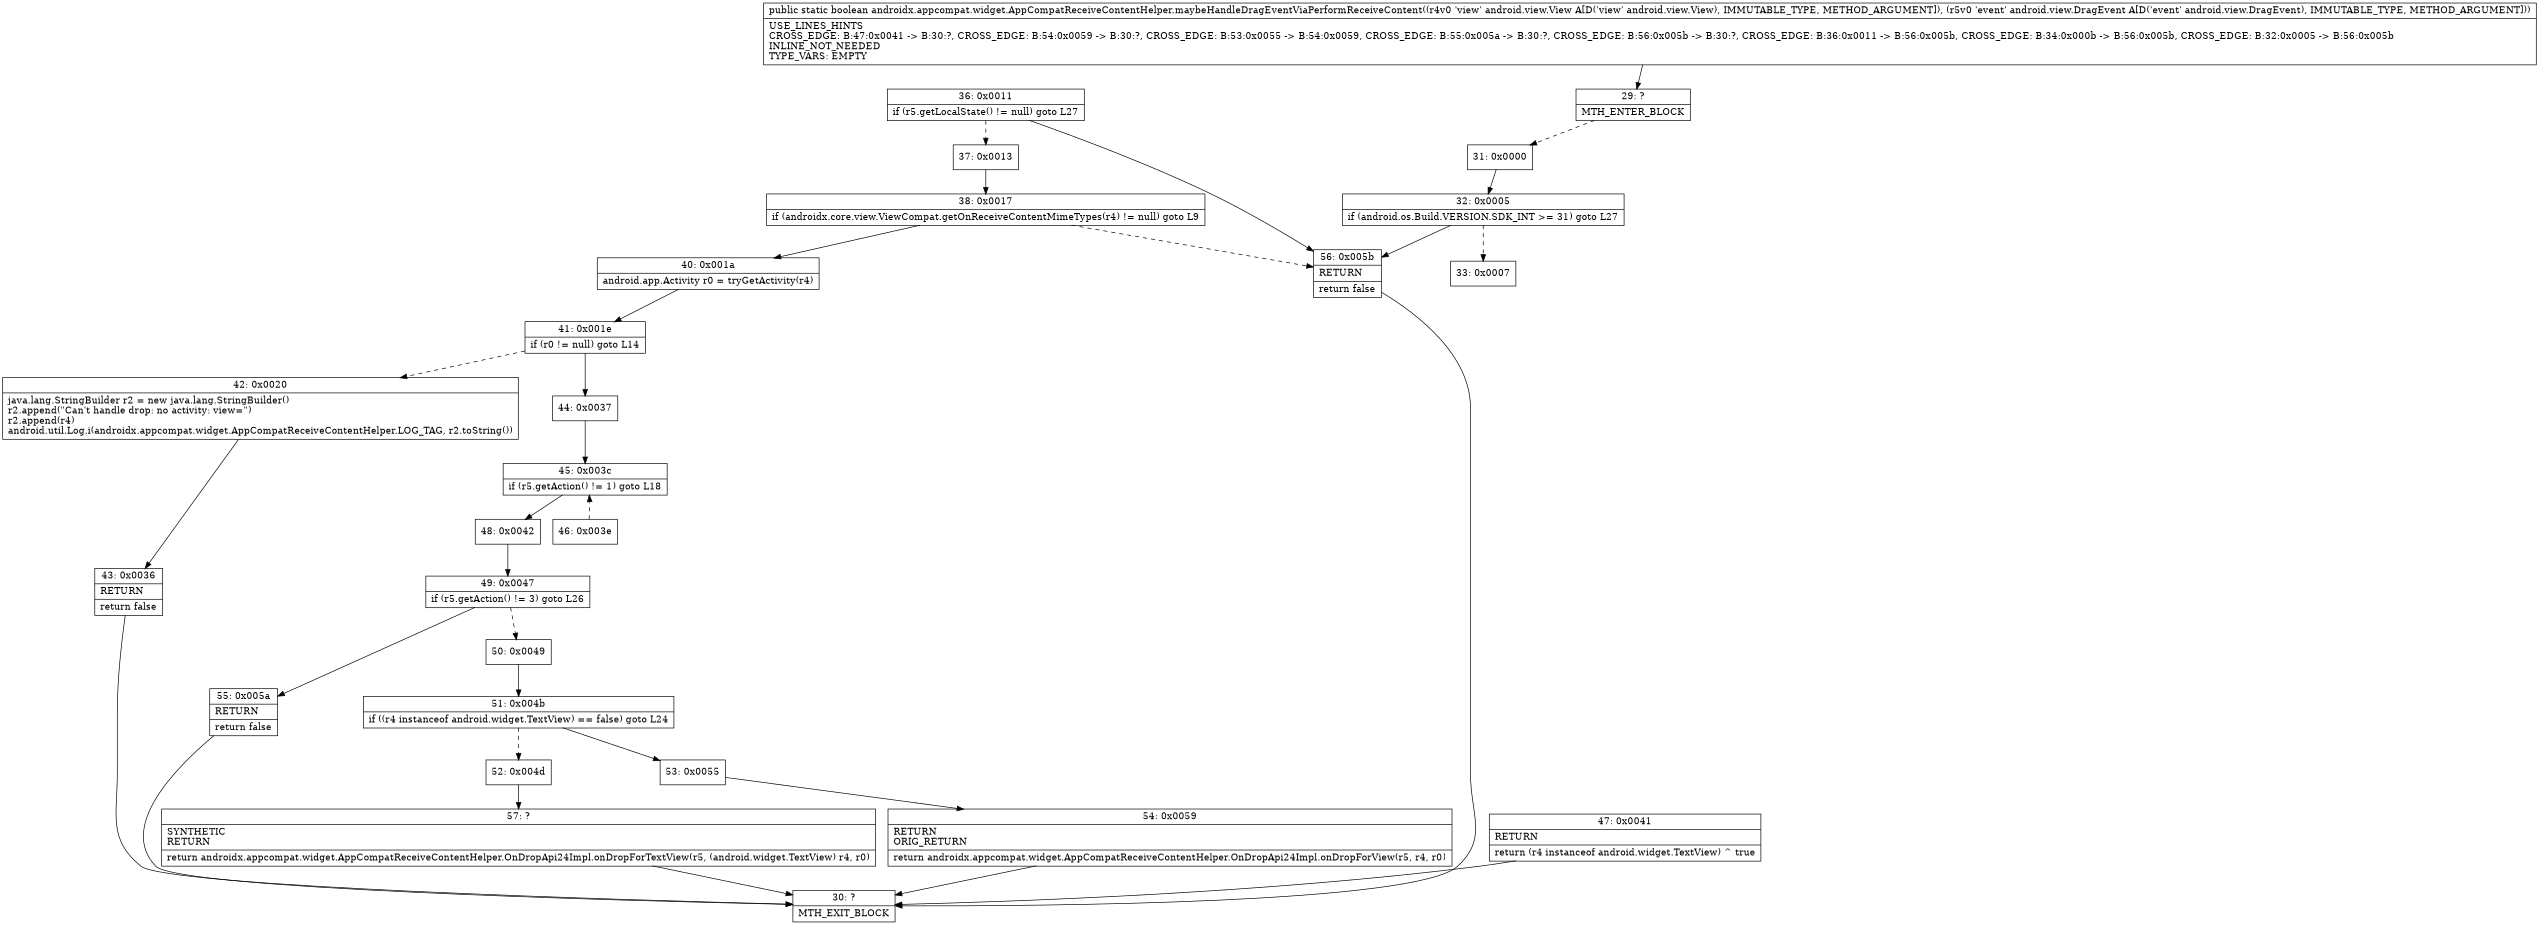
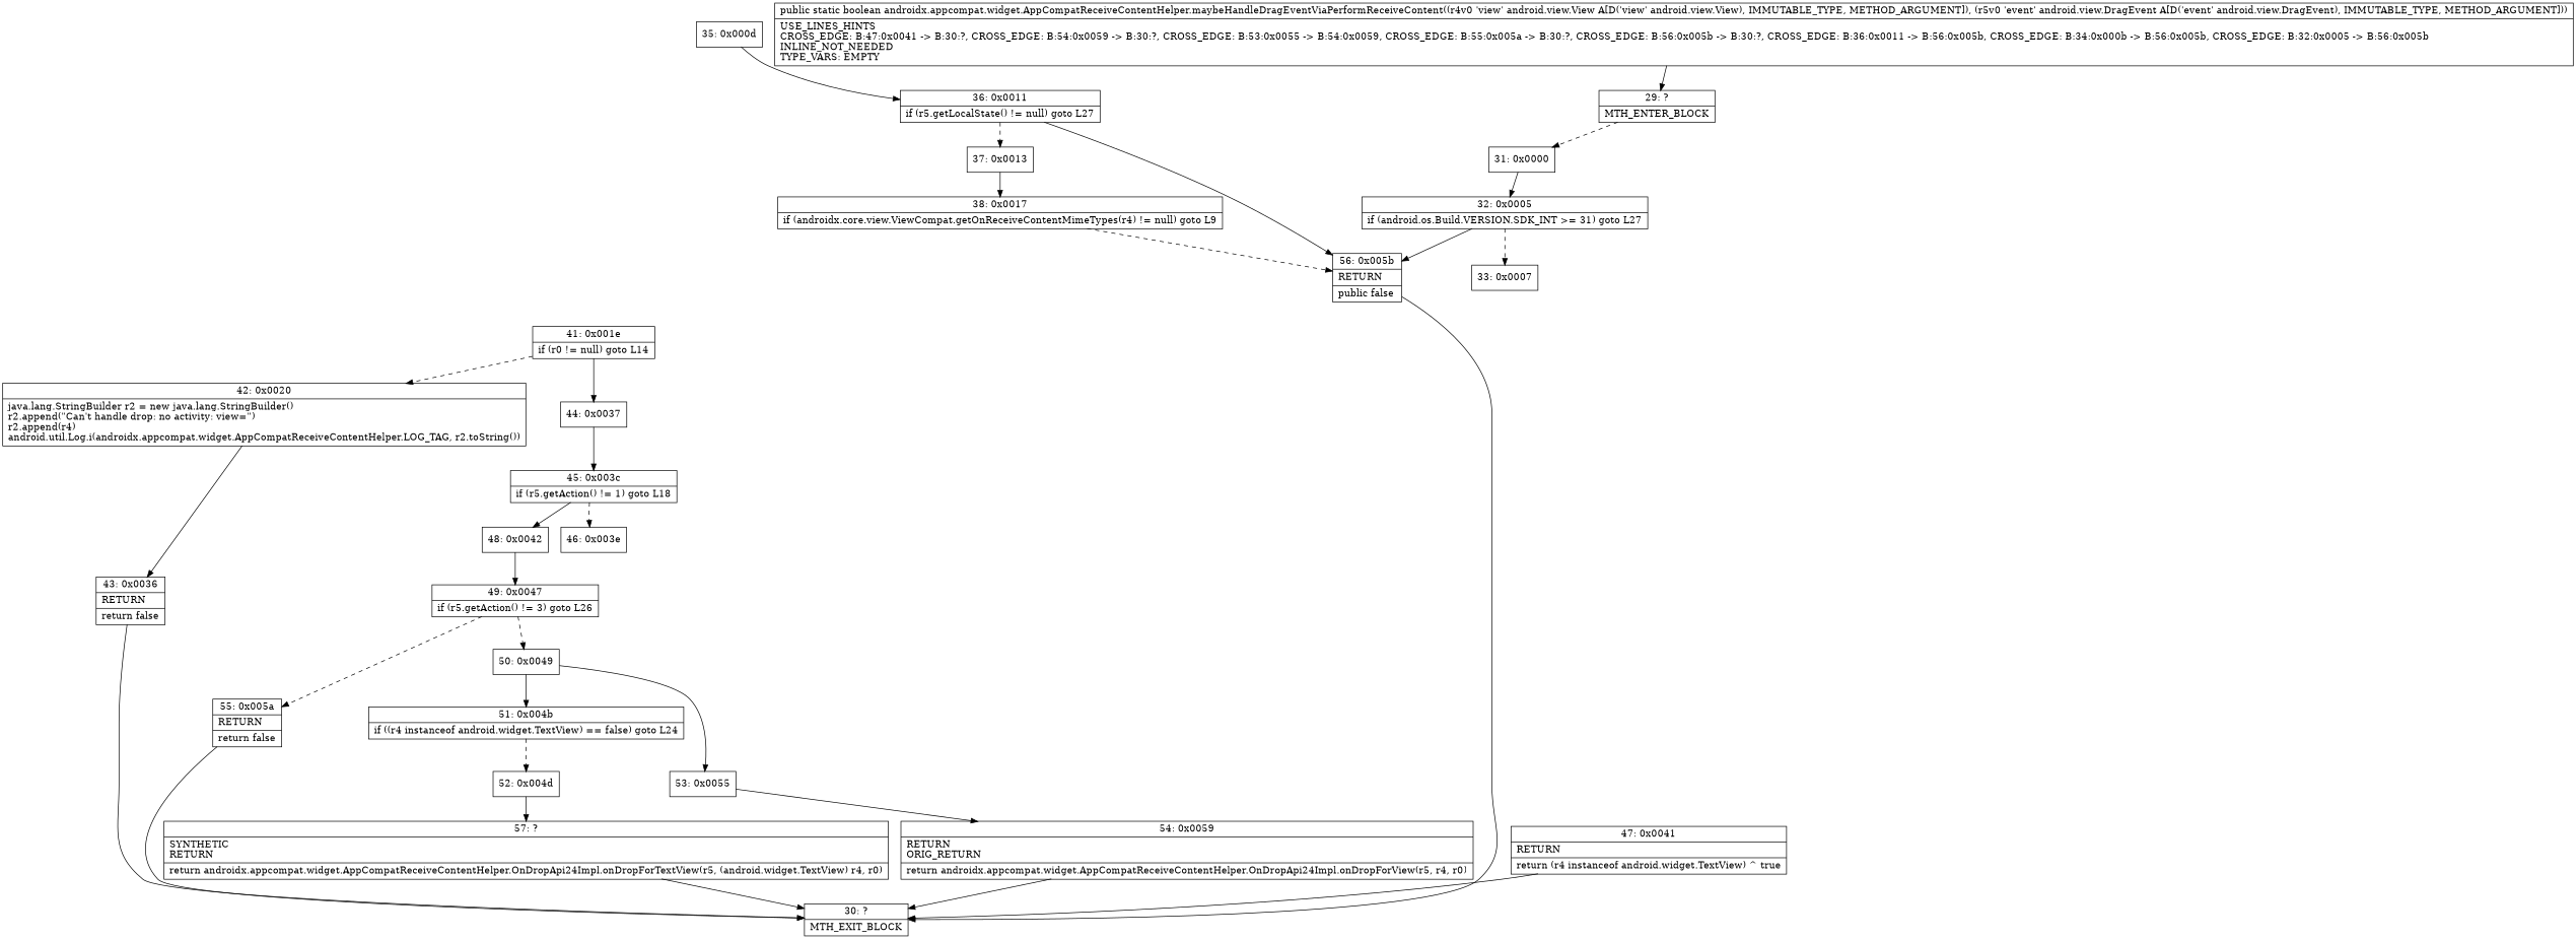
  digraph {
    node [shape=record]
    n1 [label="{29\:\ ?|MTH_ENTER_BLOCK\l}"]
    n2 [label="{31\:\ 0x0000}"]
    n3 [label="{32\:\ 0x0005|if (android.os.Build.VERSION.SDK_INT \>= 31) goto L27\l}"]
    n4 [label="{33\:\ 0x0007}"]
-   n5 [label="{56\:\ 0x005b|RETURN\l|return false\l}"]
+   n5 [label="{56\:\ 0x005b|RETURN\l|public false\l}"]
    n6 [label="{30\:\ ?|MTH_EXIT_BLOCK\l}"]
+   n7 [label="{35\:\ 0x000d}"]
    n8 [label="{36\:\ 0x0011|if (r5.getLocalState() != null) goto L27\l}"]
    n9 [label="{37\:\ 0x0013}"]
    n10 [label="{38\:\ 0x0017|if (androidx.core.view.ViewCompat.getOnReceiveContentMimeTypes(r4) != null) goto L9\l}"]
-   n11 [label="{40\:\ 0x001a|android.app.Activity r0 = tryGetActivity(r4)\l}"]
    n12 [label="{41\:\ 0x001e|if (r0 != null) goto L14\l}"]
    n13 [label="{42\:\ 0x0020|java.lang.StringBuilder r2 = new java.lang.StringBuilder()\lr2.append(\"Can't handle drop: no activity: view=\")\lr2.append(r4)\landroid.util.Log.i(androidx.appcompat.widget.AppCompatReceiveContentHelper.LOG_TAG, r2.toString())\l}"]
    n14 [label="{44\:\ 0x0037}"]
    n15 [label="{43\:\ 0x0036|RETURN\l|return false\l}"]
    n16 [label="{45\:\ 0x003c|if (r5.getAction() != 1) goto L18\l}"]
    n17 [label="{46\:\ 0x003e}"]
    n18 [label="{48\:\ 0x0042}"]
    n19 [label="{49\:\ 0x0047|if (r5.getAction() != 3) goto L26\l}"]
    n20 [label="{47\:\ 0x0041|RETURN\l|return (r4 instanceof android.widget.TextView) ^ true\l}"]
    n21 [label="{50\:\ 0x0049}"]
    n22 [label="{55\:\ 0x005a|RETURN\l|return false\l}"]
    n23 [label="{51\:\ 0x004b|if ((r4 instanceof android.widget.TextView) == false) goto L24\l}"]
    n24 [label="{52\:\ 0x004d}"]
    n25 [label="{53\:\ 0x0055}"]
    n26 [label="{57\:\ ?|SYNTHETIC\lRETURN\l|return androidx.appcompat.widget.AppCompatReceiveContentHelper.OnDropApi24Impl.onDropForTextView(r5, (android.widget.TextView) r4, r0)\l}"]
    n27 [label="{54\:\ 0x0059|RETURN\lORIG_RETURN\l|return androidx.appcompat.widget.AppCompatReceiveContentHelper.OnDropApi24Impl.onDropForView(r5, r4, r0)\l}"]
    n28 [label="{public static boolean androidx.appcompat.widget.AppCompatReceiveContentHelper.maybeHandleDragEventViaPerformReceiveContent((r4v0 'view' android.view.View A[D('view' android.view.View), IMMUTABLE_TYPE, METHOD_ARGUMENT]), (r5v0 'event' android.view.DragEvent A[D('event' android.view.DragEvent), IMMUTABLE_TYPE, METHOD_ARGUMENT]))  | USE_LINES_HINTS\lCROSS_EDGE: B:47:0x0041 \-\> B:30:?, CROSS_EDGE: B:54:0x0059 \-\> B:30:?, CROSS_EDGE: B:53:0x0055 \-\> B:54:0x0059, CROSS_EDGE: B:55:0x005a \-\> B:30:?, CROSS_EDGE: B:56:0x005b \-\> B:30:?, CROSS_EDGE: B:36:0x0011 \-\> B:56:0x005b, CROSS_EDGE: B:34:0x000b \-\> B:56:0x005b, CROSS_EDGE: B:32:0x0005 \-\> B:56:0x005b\lINLINE_NOT_NEEDED\lTYPE_VARS: EMPTY\l}"]
    n1 -> n2 [style=dashed]
    n2 -> n3
    n3 -> n4 [style=dashed]
    n3 -> n5
    n5 -> n6
+   n7 -> n8
    n8 -> n5
    n8 -> n9 [style=dashed]
    n9 -> n10
    n10 -> n5 [style=dashed]
-   n10 -> n11
-   n11 -> n12
    n12 -> n13 [style=dashed]
    n12 -> n14
    n13 -> n15
    n14 -> n16
    n15 -> n6
-   n17 -> n16 [style=dashed]
+   n16 -> n17 [style=dashed]
    n16 -> n18
    n18 -> n19
    n19 -> n21 [style=dashed]
-   n19 -> n22
+   n19 -> n22 [style=dashed]
    n20 -> n6
    n21 -> n23
    n22 -> n6
    n23 -> n24 [style=dashed]
-   n23 -> n25
+   n21 -> n25
    n24 -> n26
    n25 -> n27
    n26 -> n6
    n27 -> n6
    n28 -> n1
  }
